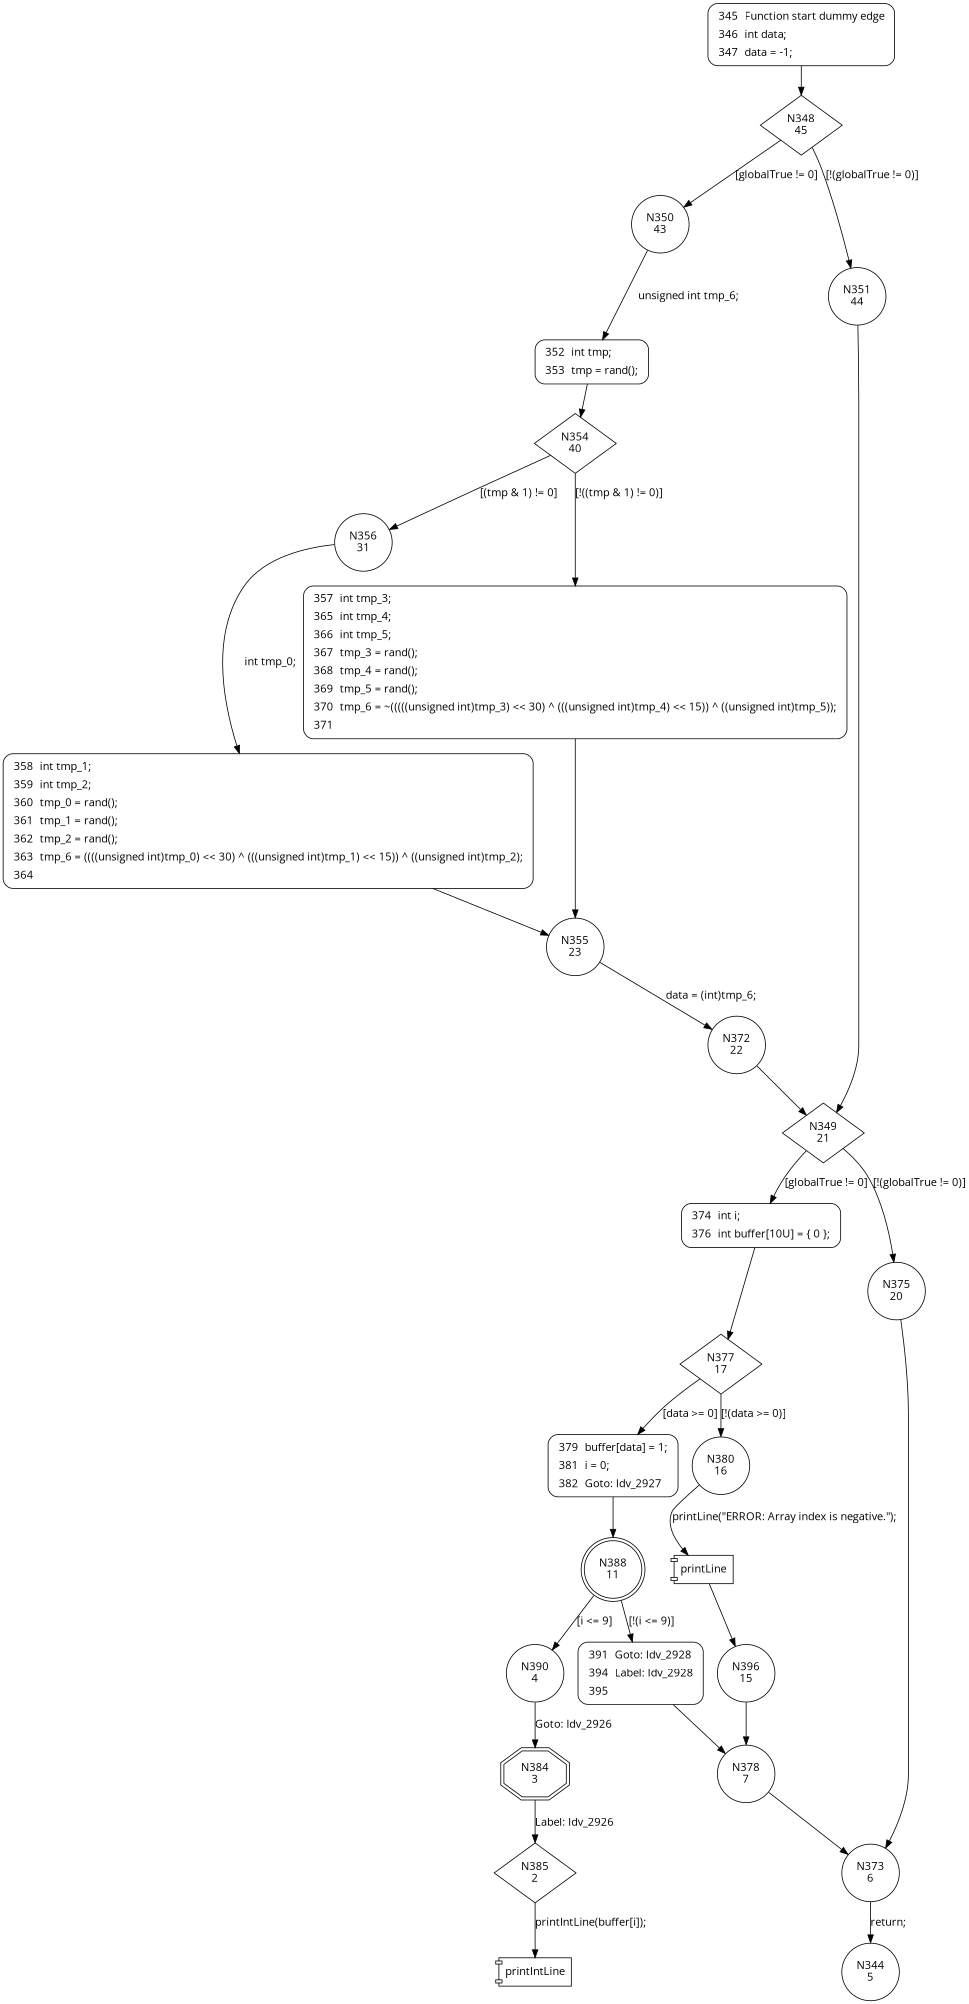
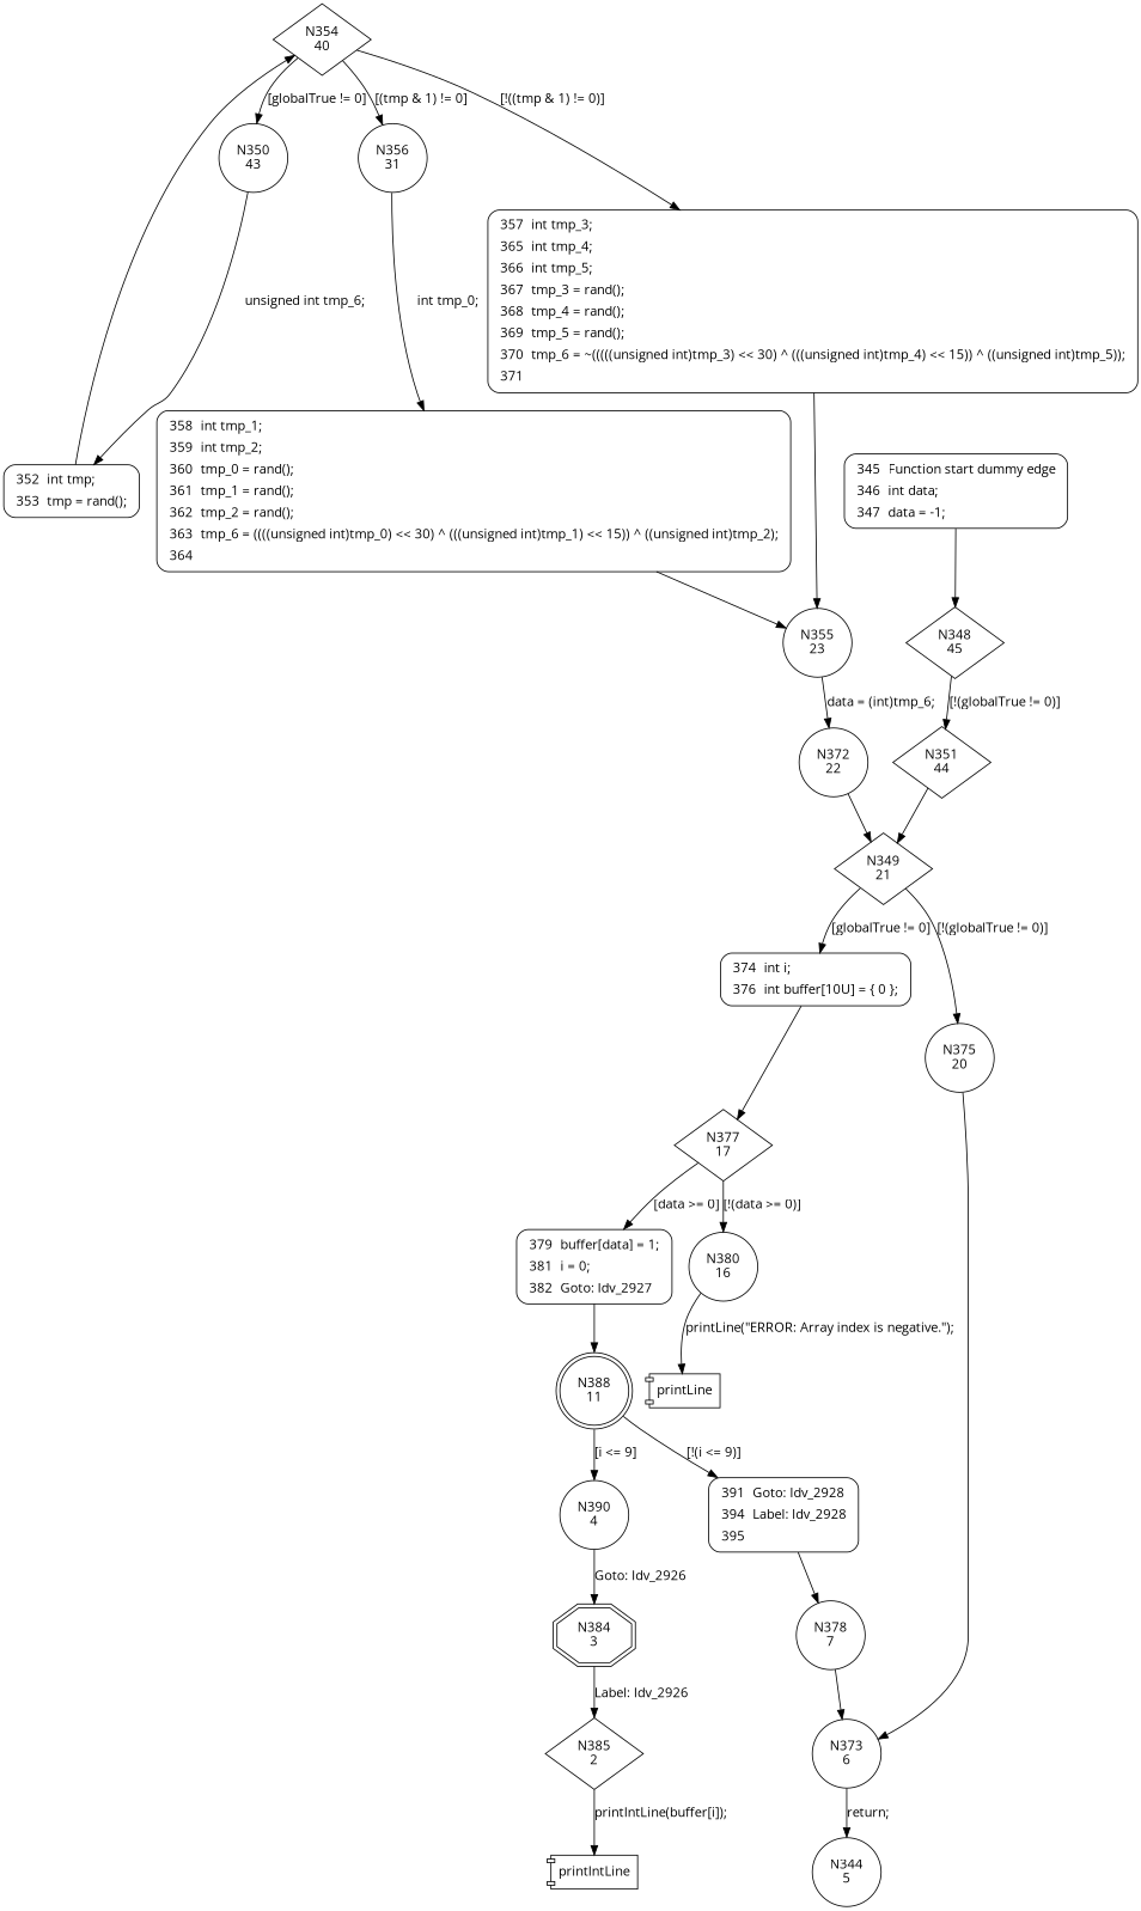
  digraph {
    fontname="Open Sans"
    node [fontname="Open Sans" shape=circle]
    edge [fontname="Open Sans"]
    n1 [label="N348\n45" shape=diamond]
    n2 [label="N350\n43"]
-   n3 [label="N351\n44"]
+   n3 [label="N351\n44" shape=diamond]
    n4 [fillcolor=white label=<<table border="0" cellborder="0" cellpadding="3" bgcolor="white"><tr><td align="right">352</td><td align="left">int tmp;</td></tr><tr><td align="right">353</td><td align="left">tmp = rand();</td></tr></table>> penwidth=1 shape=Mrecord style="filled,bold"]
    n5 [label="N349\n21" shape=diamond]
    n6 [label="N354\n40" shape=diamond]
    n7 [fillcolor=white label=<<table border="0" cellborder="0" cellpadding="3" bgcolor="white"><tr><td align="right">374</td><td align="left">int i;</td></tr><tr><td align="right">376</td><td align="left">int buffer[10U] = &#123; 0 &#125;;</td></tr></table>> penwidth=1 shape=Mrecord style="filled,bold"]
    n8 [label="N375\n20"]
    n9 [label="N377\n17" shape=diamond]
    n10 [label="N373\n6"]
    n11 [fillcolor=white label=<<table border="0" cellborder="0" cellpadding="3" bgcolor="white"><tr><td align="right">379</td><td align="left">buffer[data] = 1;</td></tr><tr><td align="right">381</td><td align="left">i = 0;</td></tr><tr><td align="right">382</td><td align="left">Goto: ldv_2927</td></tr></table>> penwidth=1 shape=Mrecord style="filled,bold"]
    n12 [label="N380\n16"]
    n13 [label="N344\n5"]
    n14 [label="N388\n11" shape=doublecircle]
    n15 [label=printLine shape=component]
    n16 [label="N390\n4"]
    n17 [fillcolor=white label=<<table border="0" cellborder="0" cellpadding="3" bgcolor="white"><tr><td align="right">391</td><td align="left">Goto: ldv_2928</td></tr><tr><td align="right">394</td><td align="left">Label: ldv_2928</td></tr><tr><td align="right">395</td><td align="left"></td></tr></table>> penwidth=1 shape=Mrecord style="filled,bold"]
-   n18 [label="N396\n15"]
    n19 [label="N378\n7"]
    n20 [label="N384\n3" shape=doubleoctagon]
    n21 [label="N385\n2" shape=diamond]
    n22 [label=printIntLine shape=component]
    n23 [label="N356\n31"]
    n24 [fillcolor=white label=<<table border="0" cellborder="0" cellpadding="3" bgcolor="white"><tr><td align="right">357</td><td align="left">int tmp_3;</td></tr><tr><td align="right">365</td><td align="left">int tmp_4;</td></tr><tr><td align="right">366</td><td align="left">int tmp_5;</td></tr><tr><td align="right">367</td><td align="left">tmp_3 = rand();</td></tr><tr><td align="right">368</td><td align="left">tmp_4 = rand();</td></tr><tr><td align="right">369</td><td align="left">tmp_5 = rand();</td></tr><tr><td align="right">370</td><td align="left">tmp_6 = ~(((((unsigned int)tmp_3) &lt;&lt; 30) ^ (((unsigned int)tmp_4) &lt;&lt; 15)) ^ ((unsigned int)tmp_5));</td></tr><tr><td align="right">371</td><td align="left"></td></tr></table>> penwidth=1 shape=Mrecord style="filled,bold"]
    n25 [fillcolor=white label=<<table border="0" cellborder="0" cellpadding="3" bgcolor="white"><tr><td align="right">358</td><td align="left">int tmp_1;</td></tr><tr><td align="right">359</td><td align="left">int tmp_2;</td></tr><tr><td align="right">360</td><td align="left">tmp_0 = rand();</td></tr><tr><td align="right">361</td><td align="left">tmp_1 = rand();</td></tr><tr><td align="right">362</td><td align="left">tmp_2 = rand();</td></tr><tr><td align="right">363</td><td align="left">tmp_6 = ((((unsigned int)tmp_0) &lt;&lt; 30) ^ (((unsigned int)tmp_1) &lt;&lt; 15)) ^ ((unsigned int)tmp_2);</td></tr><tr><td align="right">364</td><td align="left"></td></tr></table>> penwidth=1 shape=Mrecord style="filled,bold"]
    n26 [label="N355\n23"]
    n27 [label="N372\n22"]
    n28 [fillcolor=white label=<<table border="0" cellborder="0" cellpadding="3" bgcolor="white"><tr><td align="right">345</td><td align="left">Function start dummy edge</td></tr><tr><td align="right">346</td><td align="left">int data;</td></tr><tr><td align="right">347</td><td align="left">data = -1;</td></tr></table>> penwidth=1 shape=Mrecord style="filled,bold"]
-   n1 -> n2 [label="[globalTrue != 0]"]
+   n6 -> n2 [label="[globalTrue != 0]"]
    n1 -> n3 [label="[!(globalTrue != 0)]"]
    n2 -> n4 [label="unsigned int tmp_6;"]
    n3 -> n5
    n4 -> n6
    n5 -> n7 [label="[globalTrue != 0]"]
    n5 -> n8 [label="[!(globalTrue != 0)]"]
    n6 -> n23 [label="[(tmp & 1) != 0]"]
    n6 -> n24 [label="[!((tmp & 1) != 0)]"]
    n7 -> n9
    n8 -> n10
    n9 -> n11 [label="[data >= 0]"]
    n9 -> n12 [label="[!(data >= 0)]"]
    n10 -> n13 [label="return;"]
    n11 -> n14
    n12 -> n15 [label="printLine(\"ERROR: Array index is negative.\");"]
    n14 -> n16 [label="[i <= 9]"]
    n14 -> n17 [label="[!(i <= 9)]"]
-   n15 -> n18
    n16 -> n20 [label="Goto: ldv_2926"]
    n17 -> n19
-   n18 -> n19
    n19 -> n10
    n20 -> n21 [label="Label: ldv_2926"]
    n21 -> n22 [label="printIntLine(buffer[i]);"]
    n23 -> n25 [label="int tmp_0;"]
    n24 -> n26
    n25 -> n26
    n26 -> n27 [label="data = (int)tmp_6;"]
    n27 -> n5
    n28 -> n1
  }
